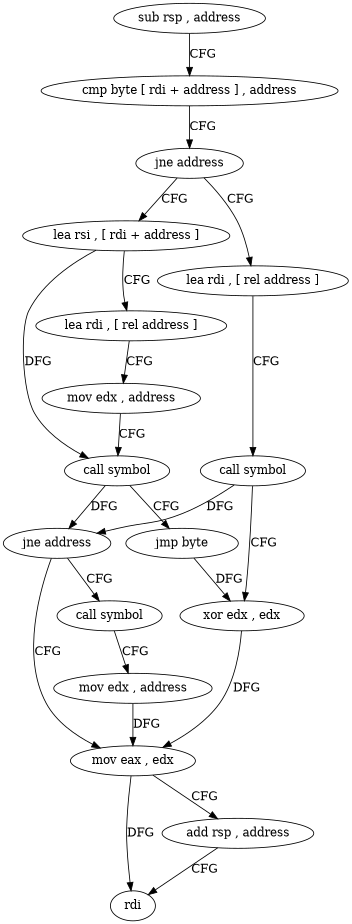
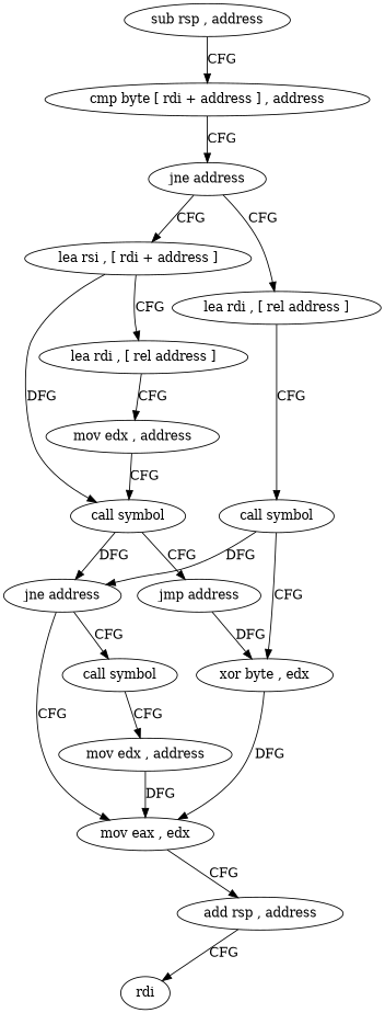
  digraph {
    n1 [label="sub rsp , address"]
    n2 [label="cmp byte [ rdi + address ] , address"]
    n3 [label="jne address"]
    n4 [label="lea rsi , [ rdi + address ]"]
    n5 [label="lea rdi , [ rel address ]"]
    n6 [label="lea rdi , [ rel address ]"]
    n7 [label="call symbol"]
    n8 [label="call symbol"]
    n9 [label="mov edx , address"]
-   n10 [label="jmp byte"]
+   n10 [label="jmp address"]
    n11 [label="jne address"]
-   n12 [label="xor edx , edx"]
+   n12 [label="xor byte , edx"]
    n13 [label="mov eax , edx"]
    n14 [label="call symbol"]
    n15 [label="add rsp , address"]
    n16 [label=rdi]
    n17 [label="mov edx , address"]
    n1 -> n2 [label=CFG]
    n2 -> n3 [label=CFG]
    n3 -> n4 [label=CFG]
    n3 -> n5 [label=CFG]
    n4 -> n6 [label=CFG]
    n4 -> n7 [label=DFG]
    n5 -> n8 [label=CFG]
    n6 -> n9 [label=CFG]
    n7 -> n10 [label=CFG]
    n7 -> n11 [label=DFG]
    n8 -> n11 [label=DFG]
    n8 -> n12 [label=CFG]
    n9 -> n7 [label=CFG]
    n10 -> n12 [label=DFG]
    n11 -> n13 [label=CFG]
    n11 -> n14 [label=CFG]
    n12 -> n13 [label=DFG]
    n13 -> n15 [label=CFG]
-   n13 -> n16 [label=DFG]
    n14 -> n17 [label=CFG]
    n15 -> n16 [label=CFG]
    n17 -> n13 [label=DFG]
  }
